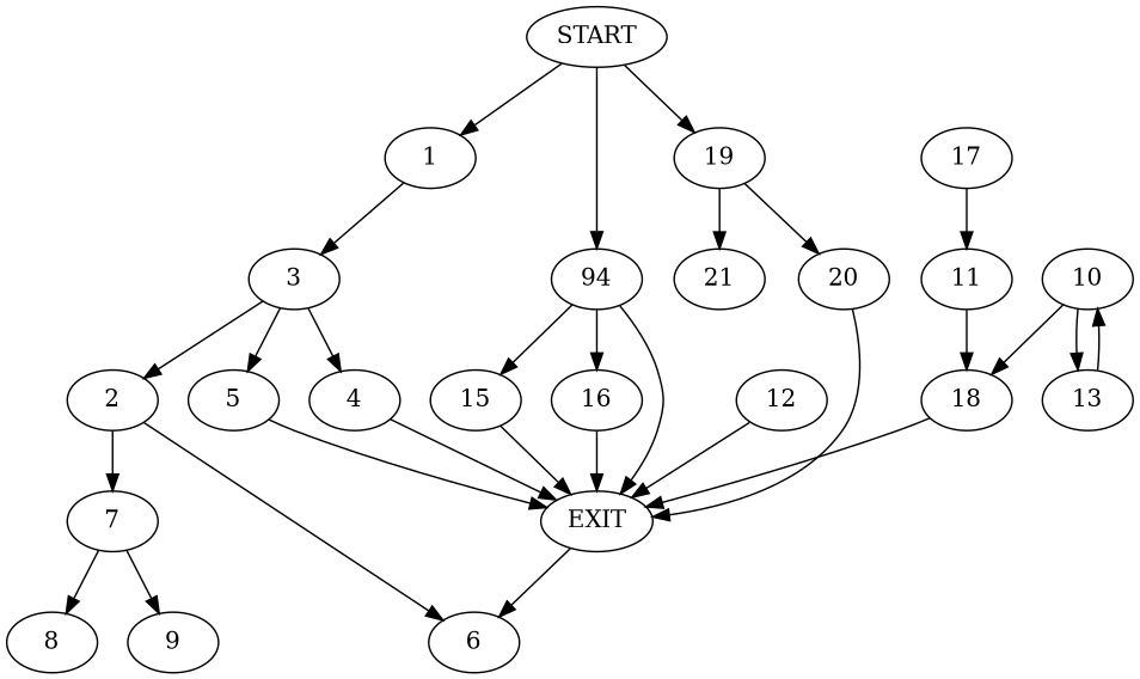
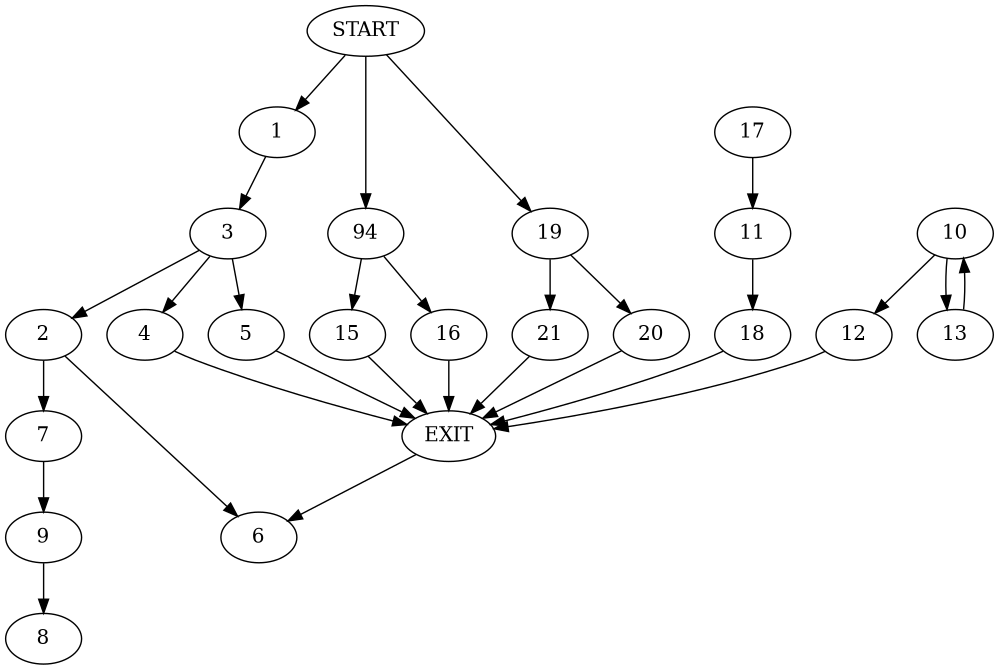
  digraph {
    n1 [label=START]
    1
    n3 [label=94]
    19
    3
    15
    16
    20
    21
    n10 [label=EXIT]
    6
    2
    7
    4
    5
    8
    9
    11
    18
    10
    12
    13
    17
    n1 -> 1
    n1 -> n3
    n1 -> 19
    1 -> 3
    n3 -> 15
    n3 -> 16
    19 -> 20
    19 -> 21
    3 -> 2
    3 -> 4
    3 -> 5
    15 -> n10
    16 -> n10
    20 -> n10
-   n3 -> n10
+   21 -> n10
    n10 -> 6
    2 -> 6
    2 -> 7
-   7 -> 8
+   9 -> 8
    7 -> 9
    4 -> n10
    5 -> n10
    11 -> 18
    18 -> n10
-   10 -> 18
+   10 -> 12
    10 -> 13
    12 -> n10
    13 -> 10
    17 -> 11
  }
